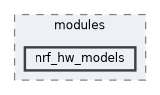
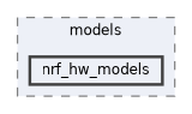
  digraph {
    compound=true
    n1 [color=grey25 fillcolor="#edf0f7" fontname=Helvetica fontsize=10 height=0.2 label=nrf_hw_models shape=box style="filled,bold" width=0.4]
    subgraph cluster_1 {
      bgcolor="#edf0f7"
      fontname=Helvetica
      fontsize=10
-     label=modules
+     label=models
      pencolor=grey50
      style="filled,dashed"
      n1
    }
  }
